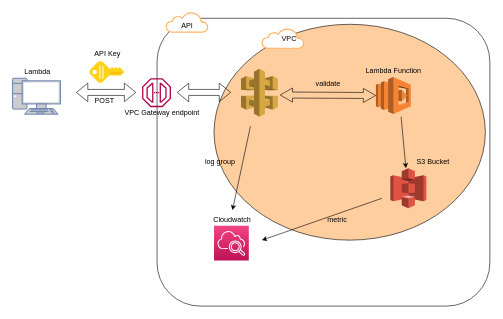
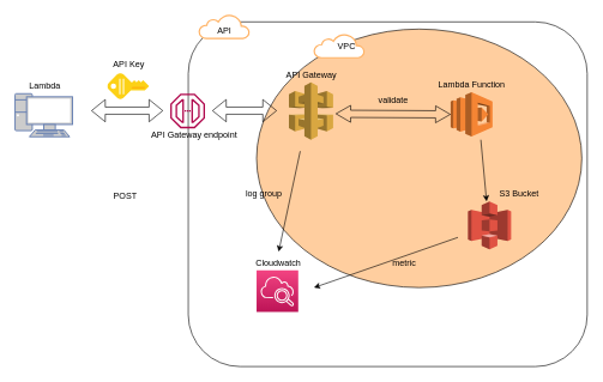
  <mxCell id="0" />
  <mxCell id="1" parent="0" />
  <mxCell id="2" value="" style="rounded=1;whiteSpace=wrap;html=1;" parent="1" vertex="1"><mxGeometry x="261" y="30" width="555" height="480" as="geometry" /></mxCell>
  <mxCell id="3" value="" style="ellipse;whiteSpace=wrap;html=1;strokeColor=#000000;fillColor=#FFCE9F;" vertex="1" parent="1"><mxGeometry x="356" y="40" width="452.5" height="360" as="geometry" /></mxCell>
  <mxCell id="4" value="" style="html=1;verticalLabelPosition=bottom;align=center;labelBackgroundColor=#ffffff;verticalAlign=top;strokeWidth=2;strokeColor=#FFB366;shadow=0;dashed=0;shape=mxgraph.ios7.icons.cloud;" parent="1" vertex="1"><mxGeometry x="276" y="20" width="70" height="33" as="geometry" /></mxCell>
  <mxCell id="5" value="API" style="text;html=1;align=center;verticalAlign=middle;resizable=0;points=[];autosize=1;strokeColor=none;fillColor=none;" parent="1" vertex="1"><mxGeometry x="291" y="33" width="40" height="20" as="geometry" /></mxCell>
  <mxCell id="6" value="" style="fontColor=#0066CC;verticalAlign=top;verticalLabelPosition=bottom;labelPosition=center;align=center;html=1;outlineConnect=0;fillColor=#CCCCCC;strokeColor=#6881B3;gradientColor=none;gradientDirection=north;strokeWidth=2;shape=mxgraph.networks.pc;" parent="1" vertex="1"><mxGeometry x="20" y="130" width="80" height="60" as="geometry" /></mxCell>
  <mxCell id="7" value="" style="shape=flexArrow;endArrow=classic;startArrow=classic;html=1;rounded=0;" parent="1" edge="1"><mxGeometry width="100" height="100" relative="1" as="geometry"><mxPoint x="126" y="153.63" as="sourcePoint" /><mxPoint x="226" y="153.63" as="targetPoint" /></mxGeometry></mxCell>
  <mxCell id="8" value="" style="sketch=0;aspect=fixed;html=1;points=[];align=center;image;fontSize=12;image=img/lib/mscae/Key.svg;strokeColor=#FFB366;rotation=-90;" parent="1" vertex="1"><mxGeometry x="160" y="90" width="36" height="58.06" as="geometry" /></mxCell>
  <mxCell id="9" value="" style="sketch=0;outlineConnect=0;fontColor=#232F3E;gradientColor=none;fillColor=#B0084D;strokeColor=none;dashed=0;verticalLabelPosition=bottom;verticalAlign=top;align=center;html=1;fontSize=12;fontStyle=0;aspect=fixed;pointerEvents=1;shape=mxgraph.aws4.endpoint;" parent="1" vertex="1"><mxGeometry x="236" y="130" width="48.25" height="48.25" as="geometry" /></mxCell>
- <mxCell id="10" value="VPC Gateway endpoint" style="text;html=1;align=center;verticalAlign=middle;resizable=0;points=[];autosize=1;strokeColor=none;fillColor=none;" parent="1" vertex="1"><mxGeometry x="204.25" y="178.25" width="130" height="20" as="geometry" /></mxCell>
+ <mxCell id="10" value="API Gateway endpoint" style="text;html=1;align=center;verticalAlign=middle;resizable=0;points=[];autosize=1;strokeColor=none;fillColor=none;" parent="1" vertex="1"><mxGeometry x="204.25" y="178.25" width="130" height="20" as="geometry" /></mxCell>
  <mxCell id="11" value="Lambda" style="text;html=1;align=center;verticalAlign=middle;resizable=0;points=[];autosize=1;strokeColor=none;fillColor=none;" parent="1" vertex="1"><mxGeometry x="36" y="109.03" width="50" height="20" as="geometry" /></mxCell>
  <mxCell id="12" value="API Key" style="text;html=1;align=center;verticalAlign=middle;resizable=0;points=[];autosize=1;strokeColor=none;fillColor=none;" parent="1" vertex="1"><mxGeometry x="148" y="80" width="60" height="20" as="geometry" /></mxCell>
  <mxCell id="13" value="" style="shape=flexArrow;endArrow=classic;startArrow=classic;html=1;rounded=0;" parent="1" edge="1"><mxGeometry width="100" height="100" relative="1" as="geometry"><mxPoint x="294.25" y="153.63" as="sourcePoint" /><mxPoint x="384.25" y="153.63" as="targetPoint" /></mxGeometry></mxCell>
  <mxCell id="14" value="" style="outlineConnect=0;dashed=0;verticalLabelPosition=bottom;verticalAlign=top;align=center;html=1;shape=mxgraph.aws3.api_gateway;fillColor=#D9A741;gradientColor=none;" parent="1" vertex="1"><mxGeometry x="401" y="114.13" width="61.5" height="80" as="geometry" /></mxCell>
+ <mxCell id="15" value="API Gateway" style="text;html=1;align=center;verticalAlign=middle;resizable=0;points=[];autosize=1;strokeColor=none;fillColor=none;" parent="1" vertex="1"><mxGeometry x="386.75" y="94.13" width="90" height="20" as="geometry" /></mxCell>
  <mxCell id="16" value="" style="sketch=0;points=[[0,0,0],[0.25,0,0],[0.5,0,0],[0.75,0,0],[1,0,0],[0,1,0],[0.25,1,0],[0.5,1,0],[0.75,1,0],[1,1,0],[0,0.25,0],[0,0.5,0],[0,0.75,0],[1,0.25,0],[1,0.5,0],[1,0.75,0]];points=[[0,0,0],[0.25,0,0],[0.5,0,0],[0.75,0,0],[1,0,0],[0,1,0],[0.25,1,0],[0.5,1,0],[0.75,1,0],[1,1,0],[0,0.25,0],[0,0.5,0],[0,0.75,0],[1,0.25,0],[1,0.5,0],[1,0.75,0]];outlineConnect=0;fontColor=#232F3E;gradientColor=#F34482;gradientDirection=north;fillColor=#BC1356;strokeColor=#ffffff;dashed=0;verticalLabelPosition=bottom;verticalAlign=top;align=center;html=1;fontSize=12;fontStyle=0;aspect=fixed;shape=mxgraph.aws4.resourceIcon;resIcon=mxgraph.aws4.cloudwatch_2;" parent="1" vertex="1"><mxGeometry x="356" y="376" width="58" height="58" as="geometry" /></mxCell>
  <mxCell id="17" value="Cloudwatch" style="text;html=1;align=center;verticalAlign=middle;resizable=0;points=[];autosize=1;strokeColor=none;fillColor=none;" parent="1" vertex="1"><mxGeometry x="346" y="356" width="80" height="20" as="geometry" /></mxCell>
  <mxCell id="18" value="" style="outlineConnect=0;dashed=0;verticalLabelPosition=bottom;verticalAlign=top;align=center;html=1;shape=mxgraph.aws3.s3;fillColor=#E05243;gradientColor=none;" parent="1" vertex="1"><mxGeometry x="650.13" y="280" width="60" height="67" as="geometry" /></mxCell>
  <mxCell id="19" value="S3 Bucket" style="text;html=1;align=center;verticalAlign=middle;resizable=0;points=[];autosize=1;strokeColor=none;fillColor=none;" parent="1" vertex="1"><mxGeometry x="686" y="260" width="70" height="20" as="geometry" /></mxCell>
  <mxCell id="20" value="" style="outlineConnect=0;dashed=0;verticalLabelPosition=bottom;verticalAlign=top;align=center;html=1;shape=mxgraph.aws3.lambda;fillColor=#F58534;gradientColor=none;" parent="1" vertex="1"><mxGeometry x="626" y="128.06" width="58.25" height="61.5" as="geometry" /></mxCell>
  <mxCell id="21" value="Lambda Function" style="text;html=1;align=center;verticalAlign=middle;resizable=0;points=[];autosize=1;strokeColor=none;fillColor=none;" parent="1" vertex="1"><mxGeometry x="600.13" y="108.06" width="110" height="20" as="geometry" /></mxCell>
  <mxCell id="22" value="" style="shape=flexArrow;endArrow=classic;startArrow=classic;html=1;rounded=0;startWidth=12.5;startSize=6.467;endWidth=12.5;endSize=6.467;entryX=0;entryY=0.5;entryDx=0;entryDy=0;entryPerimeter=0;" parent="1" edge="1" target="20"><mxGeometry width="100" height="100" relative="1" as="geometry"><mxPoint x="466" y="157.93" as="sourcePoint" /><mxPoint x="546" y="162.06" as="targetPoint" /></mxGeometry></mxCell>
  <mxCell id="23" value="validate" style="text;html=1;align=center;verticalAlign=middle;resizable=0;points=[];autosize=1;strokeColor=none;fillColor=none;rotation=0;" parent="1" vertex="1"><mxGeometry x="516" y="130" width="60" height="20" as="geometry" /></mxCell>
- <mxCell id="24" value="POST" style="text;html=1;align=center;verticalAlign=middle;resizable=0;points=[];autosize=1;strokeColor=none;fillColor=none;" parent="1" vertex="1"><mxGeometry x="148" y="158.25" width="50" height="20" as="geometry" /></mxCell>
+ <mxCell id="24" value="POST" style="text;html=1;align=center;verticalAlign=middle;resizable=0;points=[];autosize=1;strokeColor=none;fillColor=none;" parent="1" vertex="1"><mxGeometry x="148" y="263.25" width="50" height="20" as="geometry" /></mxCell>
  <mxCell id="25" value="" style="endArrow=classic;html=1;rounded=0;" edge="1" parent="1"><mxGeometry width="50" height="50" relative="1" as="geometry"><mxPoint x="416.75" y="210" as="sourcePoint" /><mxPoint x="386.75" y="350" as="targetPoint" /></mxGeometry></mxCell>
  <mxCell id="26" value="" style="endArrow=classic;html=1;rounded=0;" edge="1" parent="1"><mxGeometry width="50" height="50" relative="1" as="geometry"><mxPoint x="668" y="194.13" as="sourcePoint" /><mxPoint x="676" y="280" as="targetPoint" /></mxGeometry></mxCell>
  <mxCell id="27" value="" style="endArrow=classic;html=1;rounded=0;entryX=0.315;entryY=0.771;entryDx=0;entryDy=0;entryPerimeter=0;exitX=0.619;exitY=0.806;exitDx=0;exitDy=0;exitPerimeter=0;" edge="1" parent="1" source="3" target="2"><mxGeometry width="50" height="50" relative="1" as="geometry"><mxPoint x="557.87" y="287.13" as="sourcePoint" /><mxPoint x="576" y="423" as="targetPoint" /></mxGeometry></mxCell>
  <mxCell id="28" value="metric" style="text;html=1;align=center;verticalAlign=middle;resizable=0;points=[];autosize=1;strokeColor=none;fillColor=none;" vertex="1" parent="1"><mxGeometry x="536" y="356" width="50" height="20" as="geometry" /></mxCell>
  <mxCell id="29" value="log group" style="text;html=1;align=center;verticalAlign=middle;resizable=0;points=[];autosize=1;strokeColor=none;fillColor=none;" vertex="1" parent="1"><mxGeometry x="331" y="260" width="70" height="20" as="geometry" /></mxCell>
  <mxCell id="30" value="" style="html=1;verticalLabelPosition=bottom;align=center;labelBackgroundColor=#ffffff;verticalAlign=top;strokeWidth=2;strokeColor=#FFB366;shadow=0;dashed=0;shape=mxgraph.ios7.icons.cloud;" vertex="1" parent="1"><mxGeometry x="436" y="47" width="70" height="33" as="geometry" /></mxCell>
  <mxCell id="31" value="VPC" style="text;html=1;align=center;verticalAlign=middle;resizable=0;points=[];autosize=1;strokeColor=none;fillColor=none;" vertex="1" parent="1"><mxGeometry x="461" y="55" width="40" height="20" as="geometry" /></mxCell>
